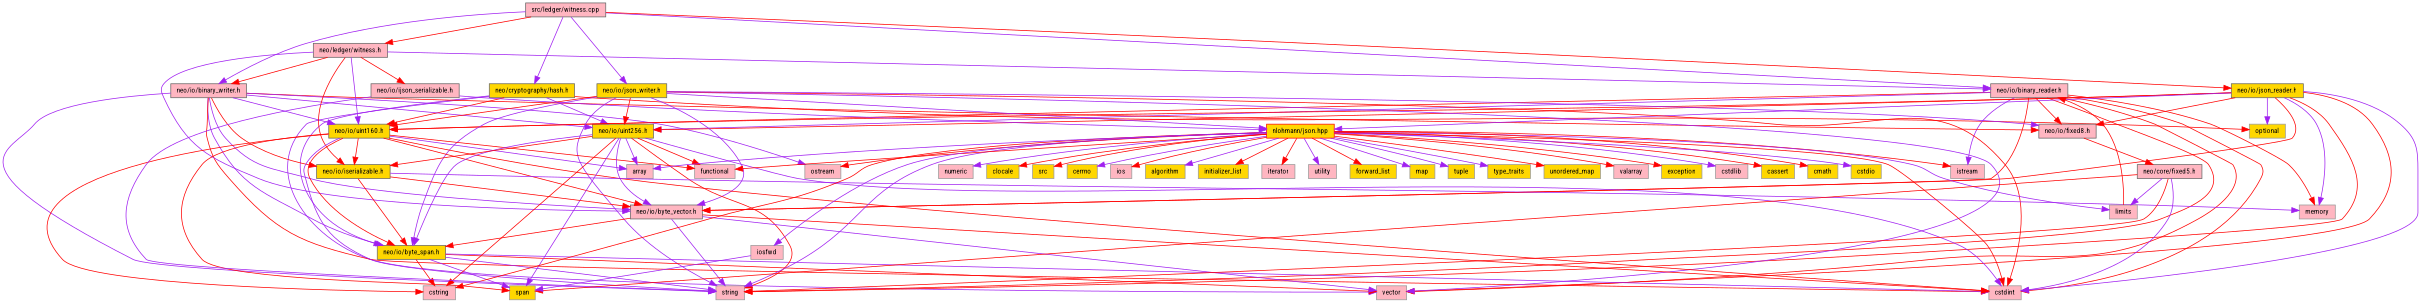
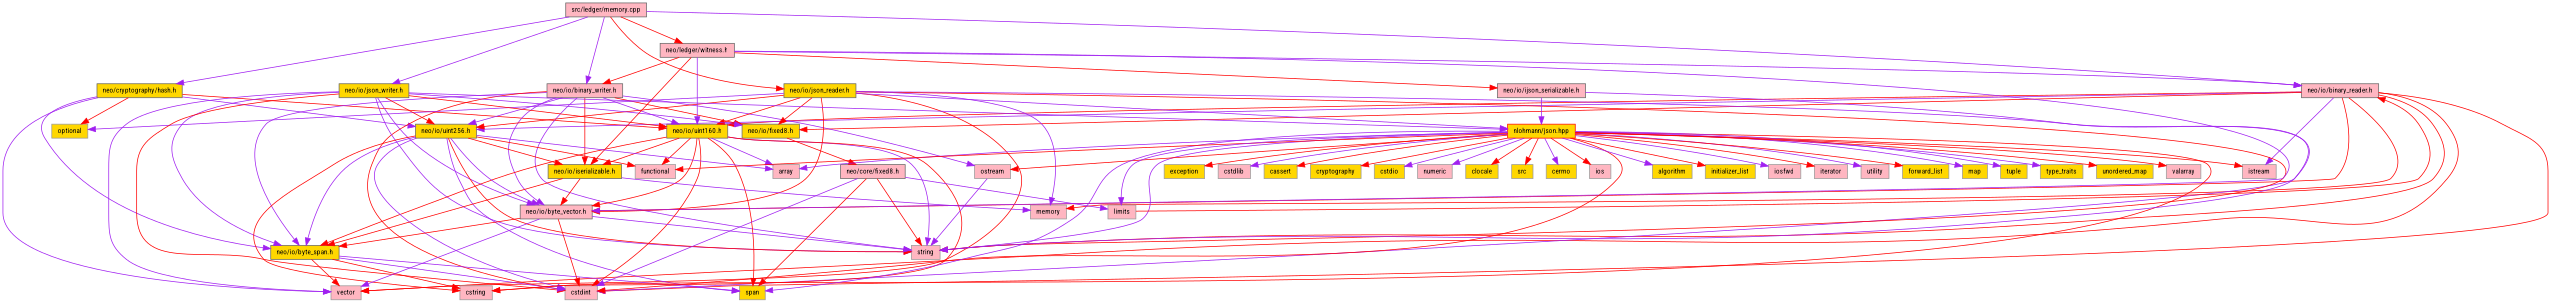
  digraph {
    fontname="Roboto Condensed"
    node [color=grey60 fillcolor=lightpink fontname="Roboto Condensed" fontsize=10 shape=box style=filled]
    edge [color=red fontname="Roboto Condensed" fontsize=10 labelfontname=Helvetica labelfontsize=10 style=solid]
-   n1 [color=gray40 fontcolor=black height=0.2 label="src/ledger/witness.cpp" width=0.4]
+   n1 [color=gray40 fontcolor=black height=0.2 label="src/ledger/memory.cpp" width=0.4]
    n2 [color=grey40 fillcolor=gold height=0.2 label="neo/cryptography/hash.h" width=0.4]
    n3 [color=grey40 height=0.2 label="neo/io/binary_reader.h" width=0.4]
    n4 [color=grey40 height=0.2 label="neo/io/binary_writer.h" width=0.4]
    n5 [color=grey40 fillcolor=gold height=0.2 label="neo/io/json_reader.h" width=0.4]
    n6 [color=grey40 fillcolor=gold height=0.2 label="neo/io/json_writer.h" width=0.4]
    n7 [color=grey40 height=0.2 label="neo/ledger/witness.h" width=0.4]
    n8 [color=grey40 fillcolor=gold height=0.2 label="neo/io/byte_span.h" width=0.4]
    n9 [height=0.2 label=vector width=0.4]
    n10 [color=grey40 fillcolor=gold height=0.2 label="neo/io/uint160.h" width=0.4]
    n11 [color=grey40 fillcolor=gold height=0.2 label="neo/io/uint256.h" width=0.4]
    n12 [fillcolor=gold height=0.2 label=optional width=0.4]
    n13 [height=0.2 label=cstdint width=0.4]
    n14 [height=0.2 label=string width=0.4]
    n15 [color=grey40 height=0.2 label="neo/io/byte_vector.h" width=0.4]
    n16 [height=0.2 label=memory width=0.4]
-   n17 [color=grey40 height=0.2 label="neo/io/fixed8.h" width=0.4]
+   n17 [color=grey40 fillcolor=gold height=0.2 label="neo/io/fixed8.h" width=0.4]
    n18 [height=0.2 label=istream width=0.4]
    n19 [color=grey40 fillcolor=gold height=0.2 label="neo/io/iserializable.h" width=0.4]
    n20 [height=0.2 label=ostream width=0.4]
    n21 [color=red fillcolor=gold height=0.2 label="nlohmann/json.hpp" width=0.4]
    n22 [color=grey40 height=0.2 label="neo/io/ijson_serializable.h" width=0.4]
    n23 [height=0.2 label=cstring width=0.4]
    n24 [fillcolor=gold height=0.2 label=span width=0.4]
    n25 [height=0.2 label=array width=0.4]
    n26 [height=0.2 label=functional width=0.4]
-   n27 [color=grey40 height=0.2 label="neo/core/fixed5.h" width=0.4]
+   n27 [color=grey40 height=0.2 label="neo/core/fixed8.h" width=0.4]
    n28 [height=0.2 label=limits width=0.4]
    n29 [fillcolor=gold height=0.2 label=algorithm width=0.4]
    n30 [fillcolor=gold height=0.2 label=initializer_list width=0.4]
    n31 [height=0.2 label=iosfwd width=0.4]
    n32 [height=0.2 label=iterator width=0.4]
    n33 [height=0.2 label=utility width=0.4]
    n34 [fillcolor=gold height=0.2 label=forward_list width=0.4]
    n35 [fillcolor=gold height=0.2 label=map width=0.4]
    n36 [fillcolor=gold height=0.2 label=tuple width=0.4]
    n37 [fillcolor=gold height=0.2 label=type_traits width=0.4]
    n38 [fillcolor=gold height=0.2 label=unordered_map width=0.4]
    n39 [height=0.2 label=valarray width=0.4]
    n40 [fillcolor=gold height=0.2 label=exception width=0.4]
    n41 [height=0.2 label=cstdlib width=0.4]
    n42 [fillcolor=gold height=0.2 label=cassert width=0.4]
-   n43 [fillcolor=gold height=0.2 label=cmath width=0.4]
+   n43 [fillcolor=gold height=0.2 label=cryptography width=0.4]
    n44 [fillcolor=gold height=0.2 label=cstdio width=0.4]
    n45 [height=0.2 label=numeric width=0.4]
    n46 [fillcolor=gold height=0.2 label=clocale width=0.4]
    n47 [fillcolor=gold height=0.2 label=src width=0.4]
    n48 [fillcolor=gold height=0.2 label=cerrno width=0.4]
    n49 [height=0.2 label=ios width=0.4]
    n1 -> n2 [color=purple]
    n1 -> n3 [color=purple]
    n1 -> n4 [color=purple]
    n1 -> n5
    n1 -> n6 [color=purple]
    n1 -> n7
    n2 -> n8 [color=purple]
    n2 -> n9 [color=purple]
    n2 -> n10
    n2 -> n11 [color=purple]
    n2 -> n12
    n3 -> n9
    n3 -> n10
    n3 -> n11 [color=purple]
    n3 -> n13
    n3 -> n14
    n3 -> n15
    n3 -> n16
    n3 -> n17
    n3 -> n18 [color=purple]
    n4 -> n8 [color=purple]
    n4 -> n10 [color=purple]
    n4 -> n11 [color=purple]
    n4 -> n13
    n4 -> n14 [color=purple]
    n4 -> n15 [color=purple]
    n4 -> n17
    n4 -> n19
    n4 -> n20 [color=purple]
    n5 -> n9
    n5 -> n10
    n5 -> n11
    n5 -> n12 [color=purple]
    n5 -> n13 [color=purple]
    n5 -> n14
    n5 -> n15
    n5 -> n16 [color=purple]
    n5 -> n17
    n5 -> n21 [color=purple]
    n6 -> n8 [color=purple]
    n6 -> n9 [color=purple]
    n6 -> n10
    n6 -> n11
    n6 -> n13
    n6 -> n14 [color=purple]
    n6 -> n15 [color=purple]
    n6 -> n17 [color=purple]
    n6 -> n21 [color=purple]
    n7 -> n3 [color=purple]
    n7 -> n4
    n7 -> n10 [color=purple]
    n7 -> n15 [color=purple]
    n7 -> n19
    n7 -> n22
    n8 -> n9
    n8 -> n13 [color=purple]
-   n8 -> n14 [color=purple]
+   n20 -> n14 [color=purple]
    n8 -> n23
    n8 -> n24 [color=purple]
    n10 -> n8
    n10 -> n13
    n10 -> n14 [color=purple]
    n10 -> n15
    n10 -> n19
    n10 -> n23
    n10 -> n24
    n10 -> n25 [color=purple]
    n10 -> n26
    n11 -> n8 [color=purple]
    n11 -> n13 [color=purple]
    n11 -> n14
    n11 -> n15 [color=purple]
    n11 -> n19
    n11 -> n23
    n11 -> n24 [color=purple]
    n11 -> n25 [color=purple]
    n11 -> n26
    n15 -> n8
    n15 -> n9 [color=purple]
    n15 -> n13
    n15 -> n14 [color=purple]
    n17 -> n27
    n19 -> n8
    n19 -> n15
    n19 -> n16 [color=purple]
    n21 -> n13
    n21 -> n14 [color=purple]
    n21 -> n18
    n21 -> n20
    n21 -> n23
-   n31 -> n24 [color=purple]
+   n21 -> n24 [color=purple]
    n21 -> n25 [color=purple]
    n21 -> n26
    n21 -> n28 [color=purple]
    n21 -> n29 [color=purple]
    n21 -> n30
    n21 -> n31 [color=purple]
    n21 -> n32
    n21 -> n33 [color=purple]
    n21 -> n34
    n21 -> n35 [color=purple]
    n21 -> n36 [color=purple]
    n21 -> n37 [color=purple]
    n21 -> n38
    n21 -> n39
    n21 -> n40
    n21 -> n41 [color=purple]
    n21 -> n42
    n21 -> n43
    n21 -> n44 [color=purple]
    n21 -> n45 [color=purple]
    n21 -> n46
    n21 -> n47
    n21 -> n48 [color=purple]
    n21 -> n49
    n22 -> n14 [color=purple]
    n22 -> n21 [color=purple]
    n27 -> n13 [color=purple]
    n27 -> n14
    n27 -> n24
    n27 -> n28 [color=purple]
    n28 -> n3
  }
